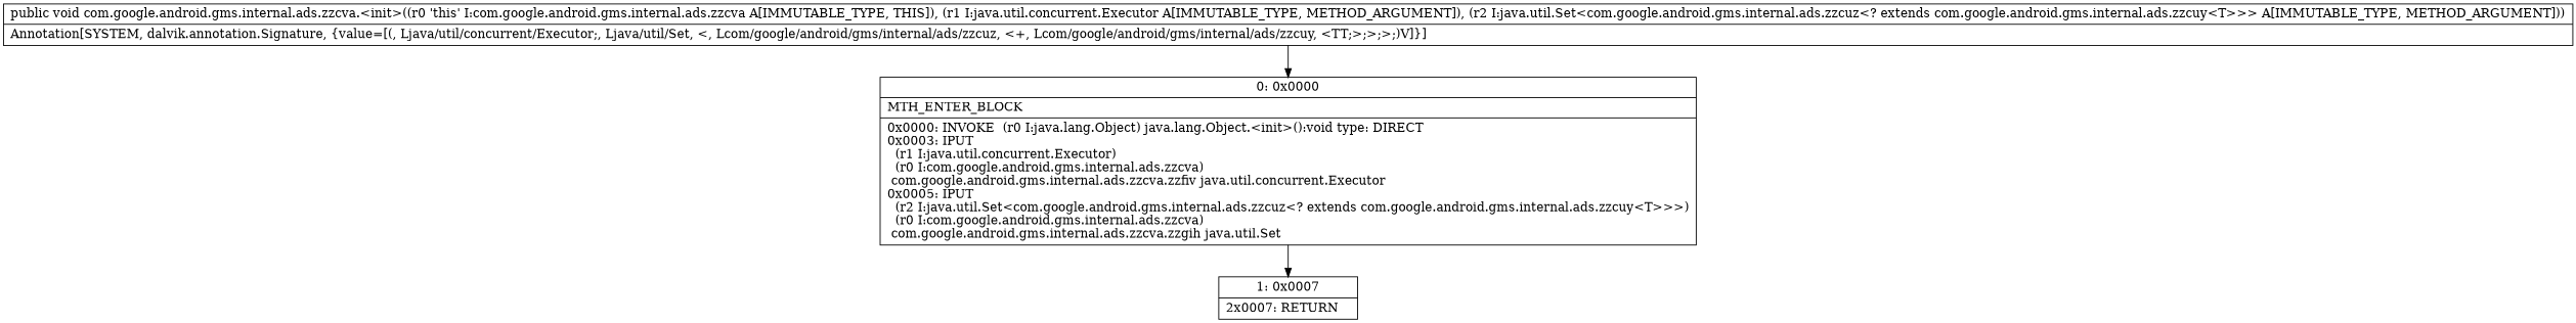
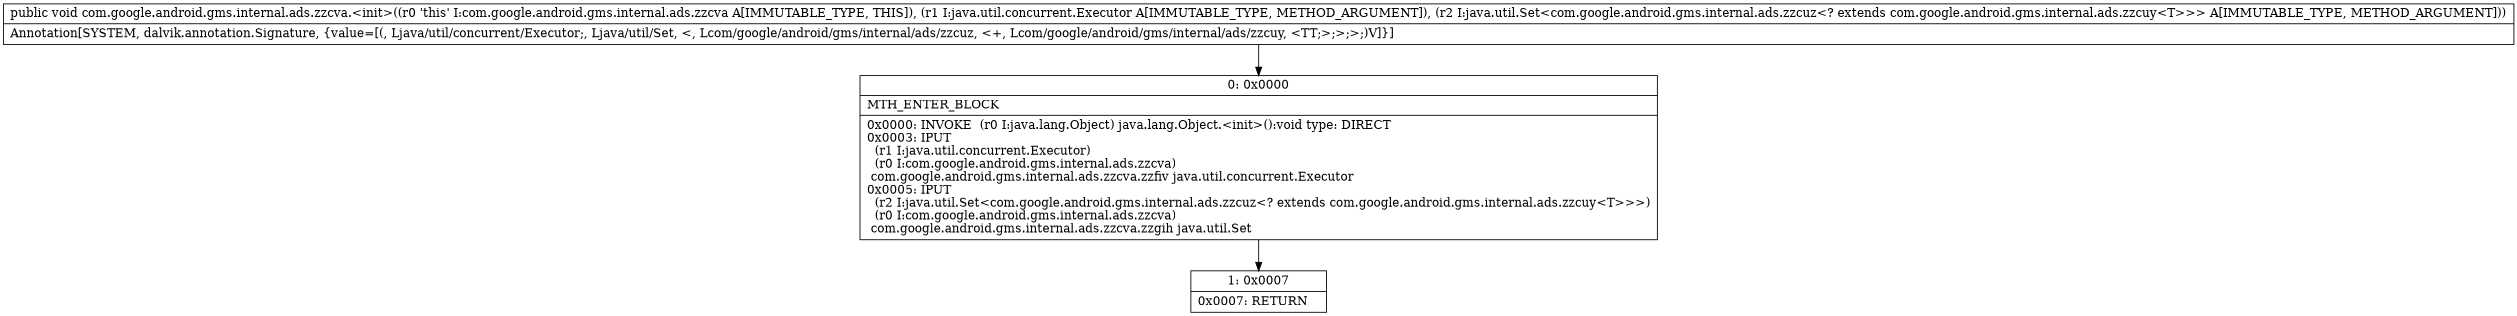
  digraph {
    node [shape=record]
    n1 [label="{0\:\ 0x0000|MTH_ENTER_BLOCK\l|0x0000: INVOKE  (r0 I:java.lang.Object) java.lang.Object.\<init\>():void type: DIRECT \l0x0003: IPUT  \l  (r1 I:java.util.concurrent.Executor)\l  (r0 I:com.google.android.gms.internal.ads.zzcva)\l com.google.android.gms.internal.ads.zzcva.zzfiv java.util.concurrent.Executor \l0x0005: IPUT  \l  (r2 I:java.util.Set\<com.google.android.gms.internal.ads.zzcuz\<? extends com.google.android.gms.internal.ads.zzcuy\<T\>\>\>)\l  (r0 I:com.google.android.gms.internal.ads.zzcva)\l com.google.android.gms.internal.ads.zzcva.zzgih java.util.Set \l}"]
-   n2 [label="{1\:\ 0x0007|2x0007: RETURN   \l}"]
+   n2 [label="{1\:\ 0x0007|0x0007: RETURN   \l}"]
    n3 [label="{public void com.google.android.gms.internal.ads.zzcva.\<init\>((r0 'this' I:com.google.android.gms.internal.ads.zzcva A[IMMUTABLE_TYPE, THIS]), (r1 I:java.util.concurrent.Executor A[IMMUTABLE_TYPE, METHOD_ARGUMENT]), (r2 I:java.util.Set\<com.google.android.gms.internal.ads.zzcuz\<? extends com.google.android.gms.internal.ads.zzcuy\<T\>\>\> A[IMMUTABLE_TYPE, METHOD_ARGUMENT]))  | Annotation[SYSTEM, dalvik.annotation.Signature, \{value=[(, Ljava\/util\/concurrent\/Executor;, Ljava\/util\/Set, \<, Lcom\/google\/android\/gms\/internal\/ads\/zzcuz, \<+, Lcom\/google\/android\/gms\/internal\/ads\/zzcuy, \<TT;\>;\>;\>;)V]\}]\l}"]
    n1 -> n2
    n3 -> n1
  }
